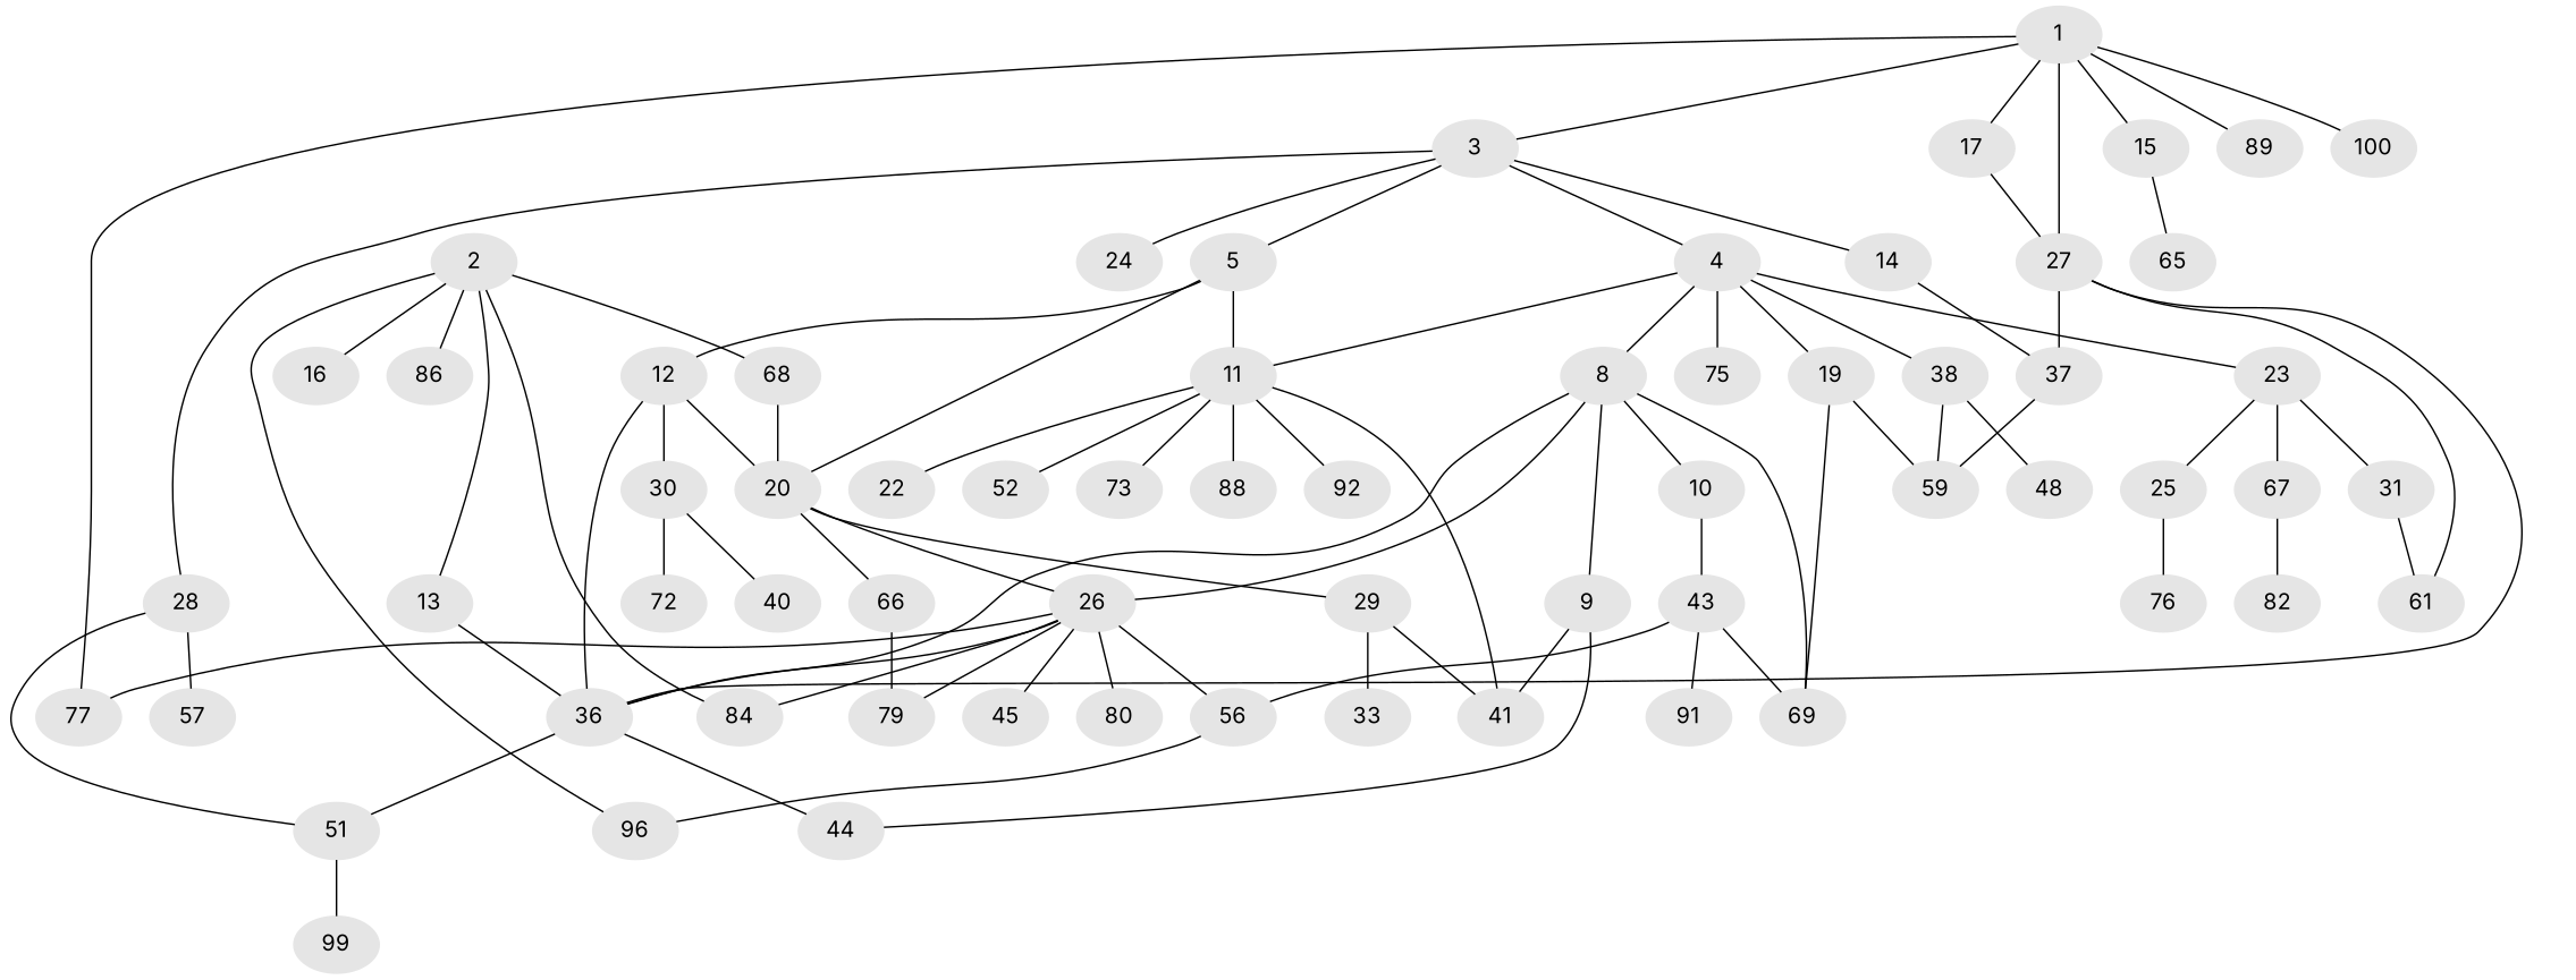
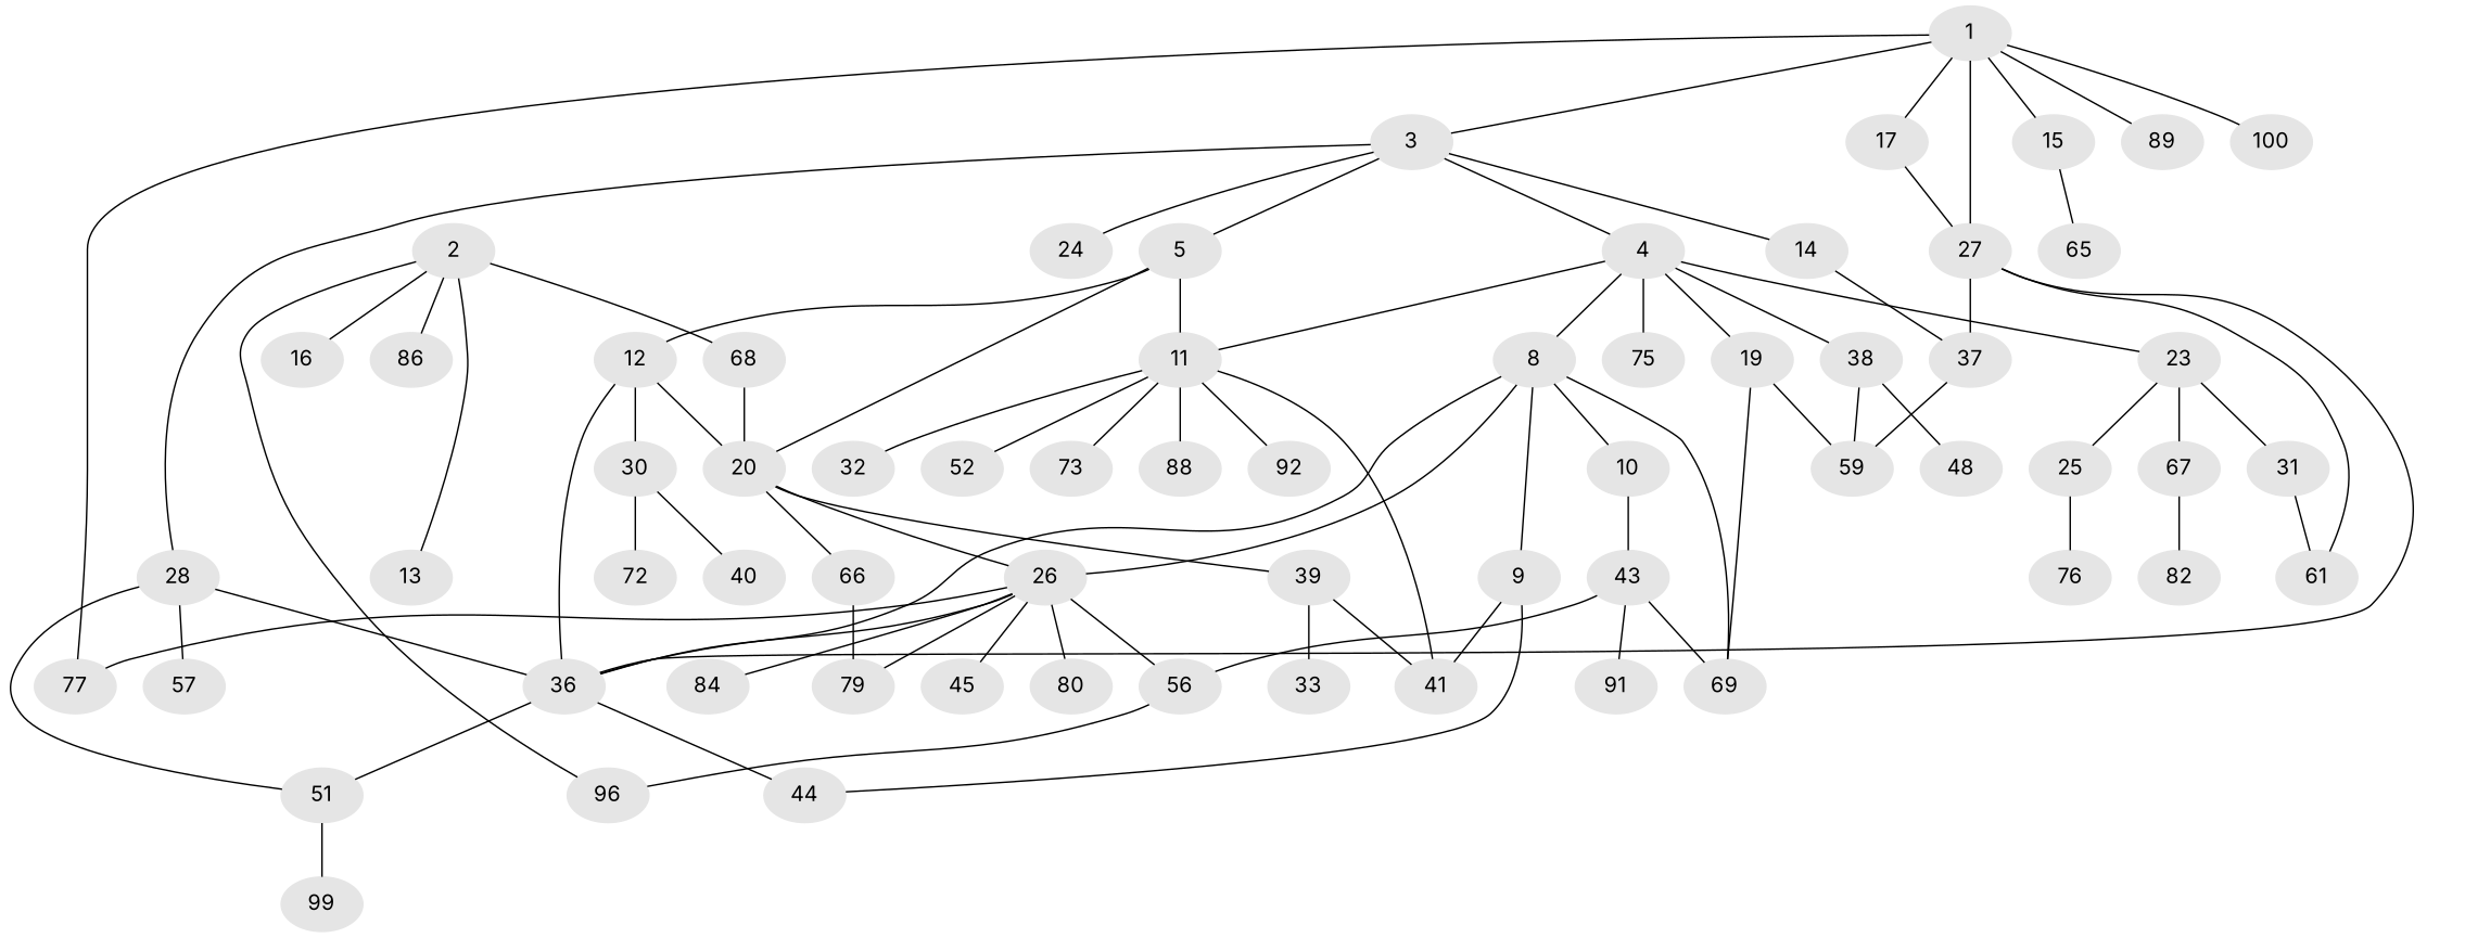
  graph {
    fontname=Inter
    node [color=gray90 fontname=Inter style=filled]
    edge [fontname=Inter]
    1 [super="+39"]
    3
    15 [super="+32"]
    17
    27 [super="+62"]
    77 [super="+95"]
    89
    100
    2 [super="+6"]
    13 [super="+87"]
    16
    n12 [label=68]
    84 [super="+93"]
    86
    96
    4 [super="+55"]
    5 [super="+7"]
    14 [super="+60"]
    24
    28 [super="+42"]
    65 [super="+90"]
    36 [super="+46"]
    37
    61 [super="+64"]
    20 [super="+53"]
    8 [super="+21"]
    11 [super="+34"]
    19 [super="+78"]
    23 [super="+49"]
    38 [super="+47"]
    75
    12 [super="+68"]
    51
    57
    9
    10 [super="+35"]
    26 [super="+63"]
    69 [super="+70"]
    41 [super="+71"]
-   22 [super="+58"]
+   22 [super="+58" label=32]
    52
    73
    88 [super="+98"]
    92
    59 [super="+81"]
    25 [super="+50"]
    31
    67 [super="+74"]
    48
    30
-   29
+   29 [label=39]
    66
    44
    43 [super="+94"]
    45
    56
    79 [super="+97"]
    80
    91
    40 [super="+54"]
    72 [super="+85"]
    33
    76
    82 [super="+83"]
    99
    1 -- 3
    1 -- 15
    1 -- 17
    1 -- 27
    1 -- 77
    1 -- 89
    1 -- 100
    3 -- 4
    3 -- 5
    3 -- 14
    3 -- 24
    3 -- 28
    15 -- 65
    17 -- 27
    27 -- 36
    27 -- 37
    27 -- 61
    2 -- 13
    2 -- 16
    2 -- n12
-   2 -- 84
    2 -- 86
    2 -- 96
    n12 -- 20
    4 -- 8
    4 -- 11
    4 -- 19
    4 -- 23
    4 -- 38
    4 -- 75
    5 -- 20
    5 -- 11
    5 -- 12
    14 -- 37
-   13 -- 36
+   28 -- 36
    28 -- 51
    28 -- 57
    36 -- 51
    36 -- 44
    37 -- 59
    20 -- 26
    20 -- 29
    20 -- 66
    8 -- 36
    8 -- 9
    8 -- 10
    8 -- 26
    8 -- 69
    11 -- 41
    11 -- 22
    11 -- 52
    11 -- 73
    11 -- 88
    11 -- 92
    19 -- 69
    19 -- 59
    23 -- 25
    23 -- 31
    23 -- 67 [weight=2]
    38 -- 59
    38 -- 48
    12 -- 36
    12 -- 20
    12 -- 30
    51 -- 99
    9 -- 41
    9 -- 44
    10 -- 43
    26 -- 77
    26 -- 84
    26 -- 36
    26 -- 45
    26 -- 56
    26 -- 79
    26 -- 80
    25 -- 76
    31 -- 61
    67 -- 82
    30 -- 40
    30 -- 72
    29 -- 41
    29 -- 33
    66 -- 79
    43 -- 69
    43 -- 56
    43 -- 91
    56 -- 96
  }
